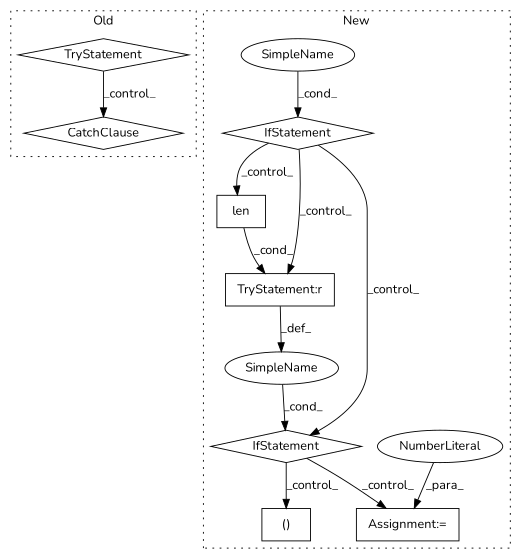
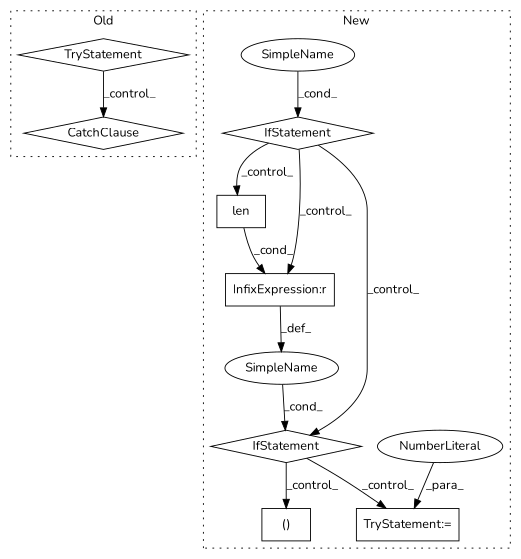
  digraph {
    fontname=Nunito
    node [a=25 fontname=Nunito shape=diamond]
    edge [fontname=Nunito]
    n1 [a=54 l=4 label=TryStatement s=2053]
    n2 [a=12 l="11,2" label=CatchClause s="2121,2155"]
    n3 [a=32 l="4,1" label=len s="2081,2086" shape=box]
-   n4 [a=27 l=4 label="TryStatement:r" s=2087 shape=box]
+   n4 [a=27 l=4 label="InfixExpression:r" s=2087 shape=box]
    n5 [a=34 l=1 label=NumberLiteral s=2091 shape=ellipse]
    n6 [l="4,2" label=IfStatement s="2053,2237"]
-   n7 [a=7 l=17 label="Assignment:=" s=2456 shape=box]
+   n7 [a=7 l=17 label="TryStatement:=" s=2456 shape=box]
    n8 [a=42 label=SimpleName shape=ellipse]
    n9 [a=42 label=SimpleName shape=ellipse]
    n10 [l="4,2" label=IfStatement s="1969,1990"]
    n11 [a=106 l=29 label="()" s=2367 shape=box]
    subgraph cluster_1 {
      label=Old
      style=dotted
      n1
      n2
    }
    subgraph cluster_2 {
      label=New
      style=dotted
      n3
      n4
      n5
      n6
      n7
      n8
      n9
      n10
      n11
    }
    n1 -> n2 [label=_control_]
    n3 -> n4 [label=_cond_]
    n4 -> n8 [label=_def_]
    n5 -> n7 [label=_para_]
    n6 -> n7 [label=_control_]
    n6 -> n11 [label=_control_]
    n8 -> n6 [label=_cond_]
    n9 -> n10 [label=_cond_]
    n10 -> n3 [label=_control_]
    n10 -> n4 [label=_control_]
    n10 -> n6 [label=_control_]
  }
